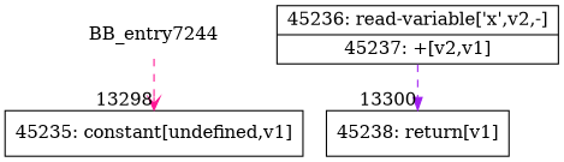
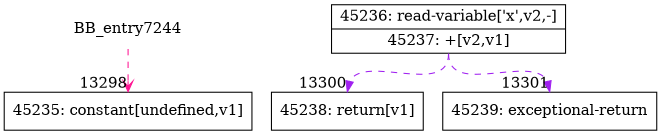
  digraph {
    rankdir=TD
    node [shape=record]
    edge [arrowhead=normal color=purple headport=n style=dashed tailport=s]
    n1 [label=BB_entry7244 shape=none]
    n2 [label="{45235: constant[undefined,v1]}"]
    n3 [label="{45236: read-variable['x',v2,-]|45237: +[v2,v1]}"]
    n4 [label="{45238: return[v1]}"]
+   n5 [label="{45239: exceptional-return}"]
    n1 -> n2 [arrowhead=vee color=deeppink headlabel="    13298"]
    n3 -> n4 [headlabel="      13300"]
+   n3 -> n5 [headlabel="      13301"]
  }
